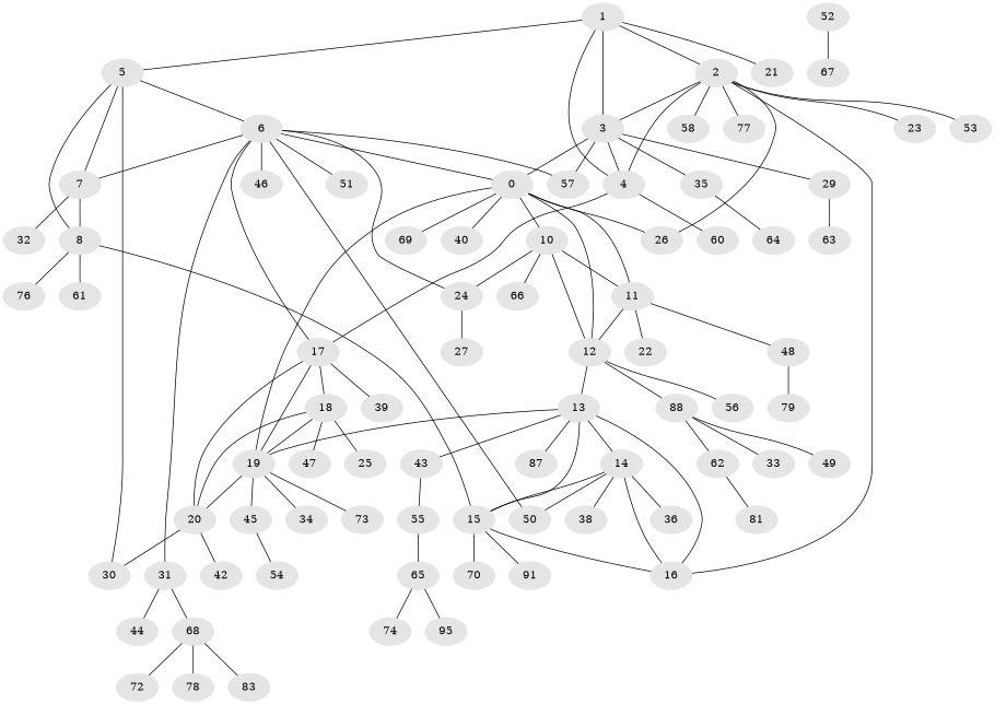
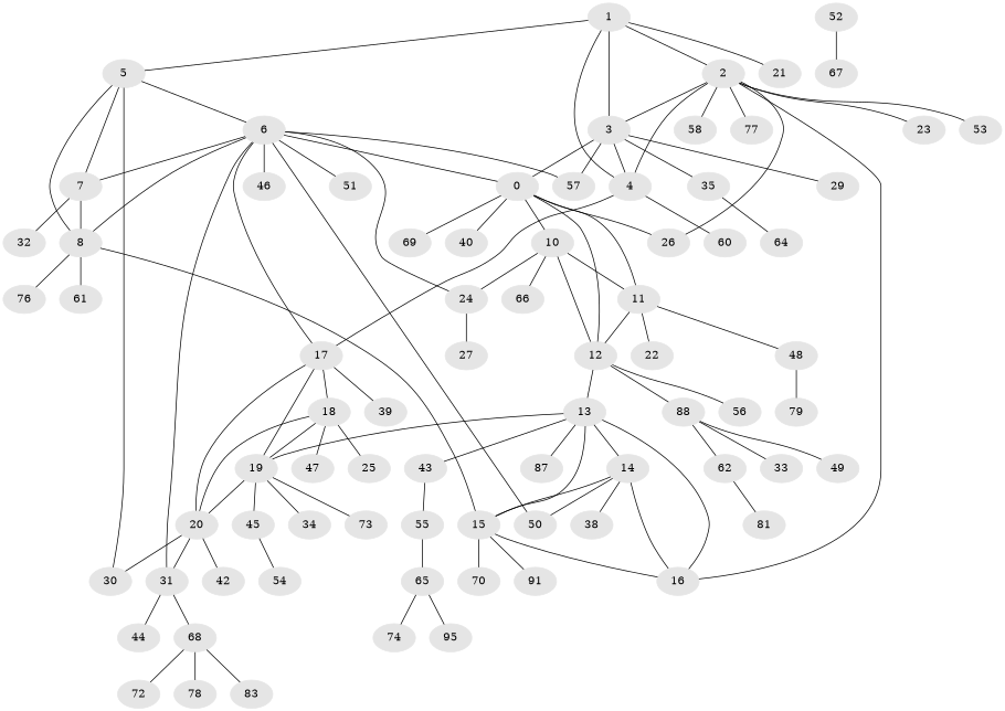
  graph {
    node [color=gray90 style=filled]
    1
    2
    3
    4
    5
    21
    16
    23
    26
    53
    58
    77
    n13 [label=0]
    29
    35
    57
    17
    60
    6
    7
    8
    30
    10
    11
    12
    19
    40
    69
-   63
    64
    18
    20
    39
    24
    31
    46
    50
    51
    32
    15
    61
    76
    27
    44
    68
    n46 [label=91]
    70
    66
    22
    48
    13
    n52 [label=88]
    56
    34
    45
    73
    79
    14
    n59 [label=87]
    43
    33
    49
    62
-   36
    38
    55
    25
    47
    42
    54
    n71 [label=81]
    52
    67
    72
    78
    n76 [label=83]
    65
    74
    n79 [label=95]
    1 -- 2
    1 -- 3
    1 -- 4
    1 -- 5
    1 -- 21
    2 -- 3
    2 -- 4
    2 -- 16
    2 -- 23
    2 -- 26
    2 -- 53
    2 -- 58
    2 -- 77
    3 -- 4
    3 -- n13
    3 -- 29
    3 -- 35
    3 -- 57
    4 -- 17
    4 -- 60
    5 -- 6
    5 -- 7
    5 -- 8
    5 -- 30
    n13 -- 26
    n13 -- 10
    n13 -- 11
    n13 -- 12
-   n13 -- 19
    n13 -- 40
    n13 -- 69
-   29 -- 63
    35 -- 64
    17 -- 19
    17 -- 18
    17 -- 20
    17 -- 39
    6 -- n13
    6 -- 57
    6 -- 17
    6 -- 7
+   6 -- 8
    6 -- 24
    6 -- 31
    6 -- 46
    6 -- 50
    6 -- 51
    7 -- 8
    7 -- 32
    8 -- 15
    8 -- 61
    8 -- 76
    10 -- 11
    10 -- 12
    10 -- 24
    10 -- 66
    11 -- 12
    11 -- 22
    11 -- 48
    12 -- 13
    12 -- n52
    12 -- 56
    19 -- 20
    19 -- 34
    19 -- 45
    19 -- 73
    18 -- 19
    18 -- 20
    18 -- 25
    18 -- 47
    20 -- 30
+   20 -- 31
    20 -- 42
    24 -- 27
    31 -- 44
    31 -- 68
    15 -- 16
    15 -- n46
    15 -- 70
    68 -- 72
    68 -- 78
    68 -- n76
    48 -- 79
    13 -- 16
    13 -- 19
    13 -- 15
    13 -- 14
    13 -- n59
    13 -- 43
    n52 -- 33
    n52 -- 49
    n52 -- 62
    45 -- 54
    14 -- 16
    14 -- 50
    14 -- 15
-   14 -- 36
    14 -- 38
    43 -- 55
    62 -- n71
    55 -- 65
    52 -- 67
    65 -- 74
    65 -- n79
  }
